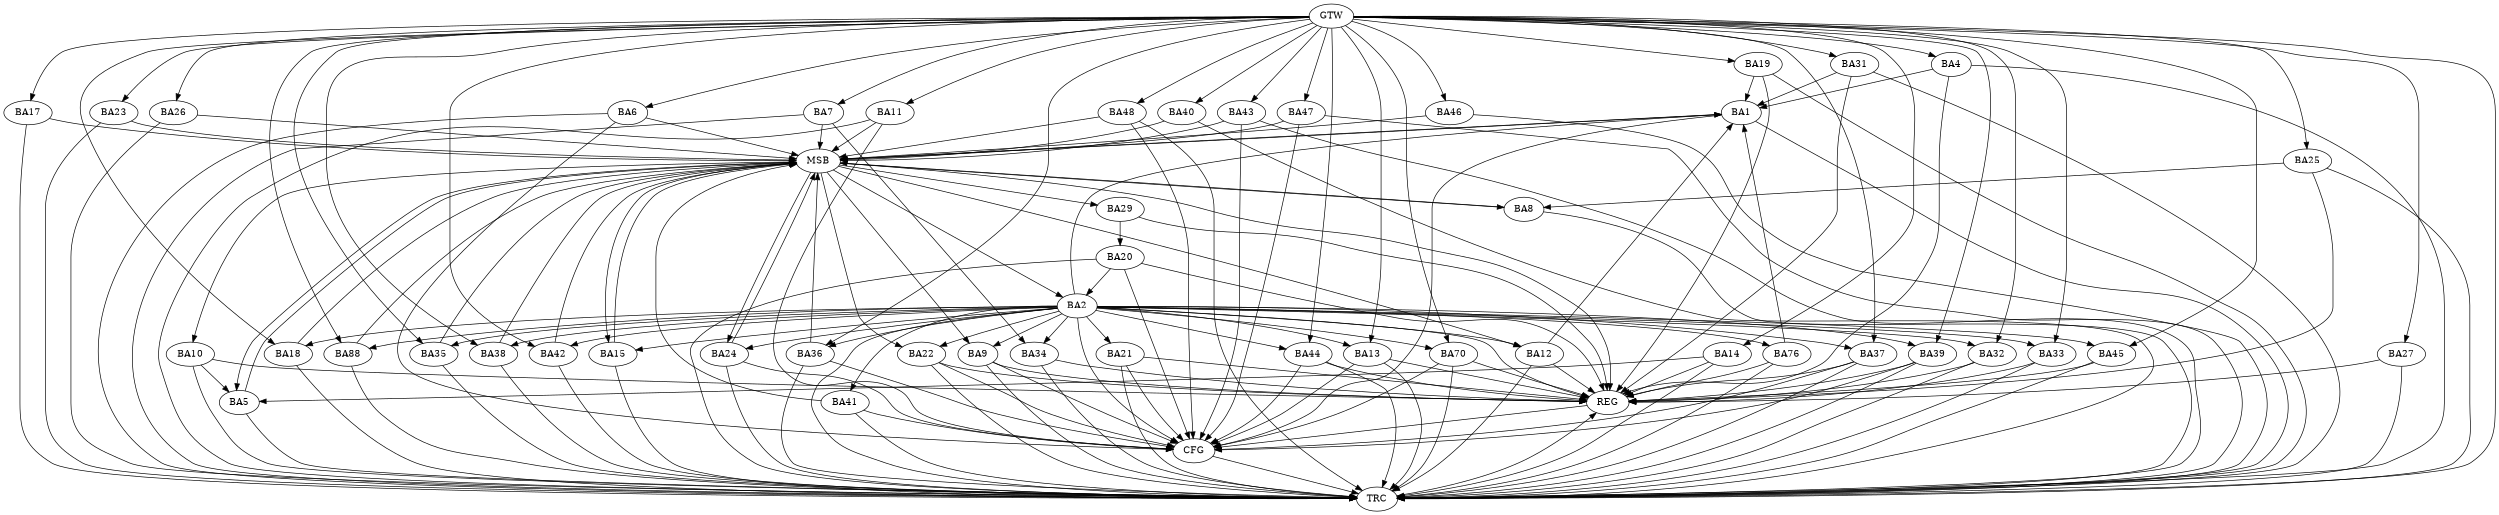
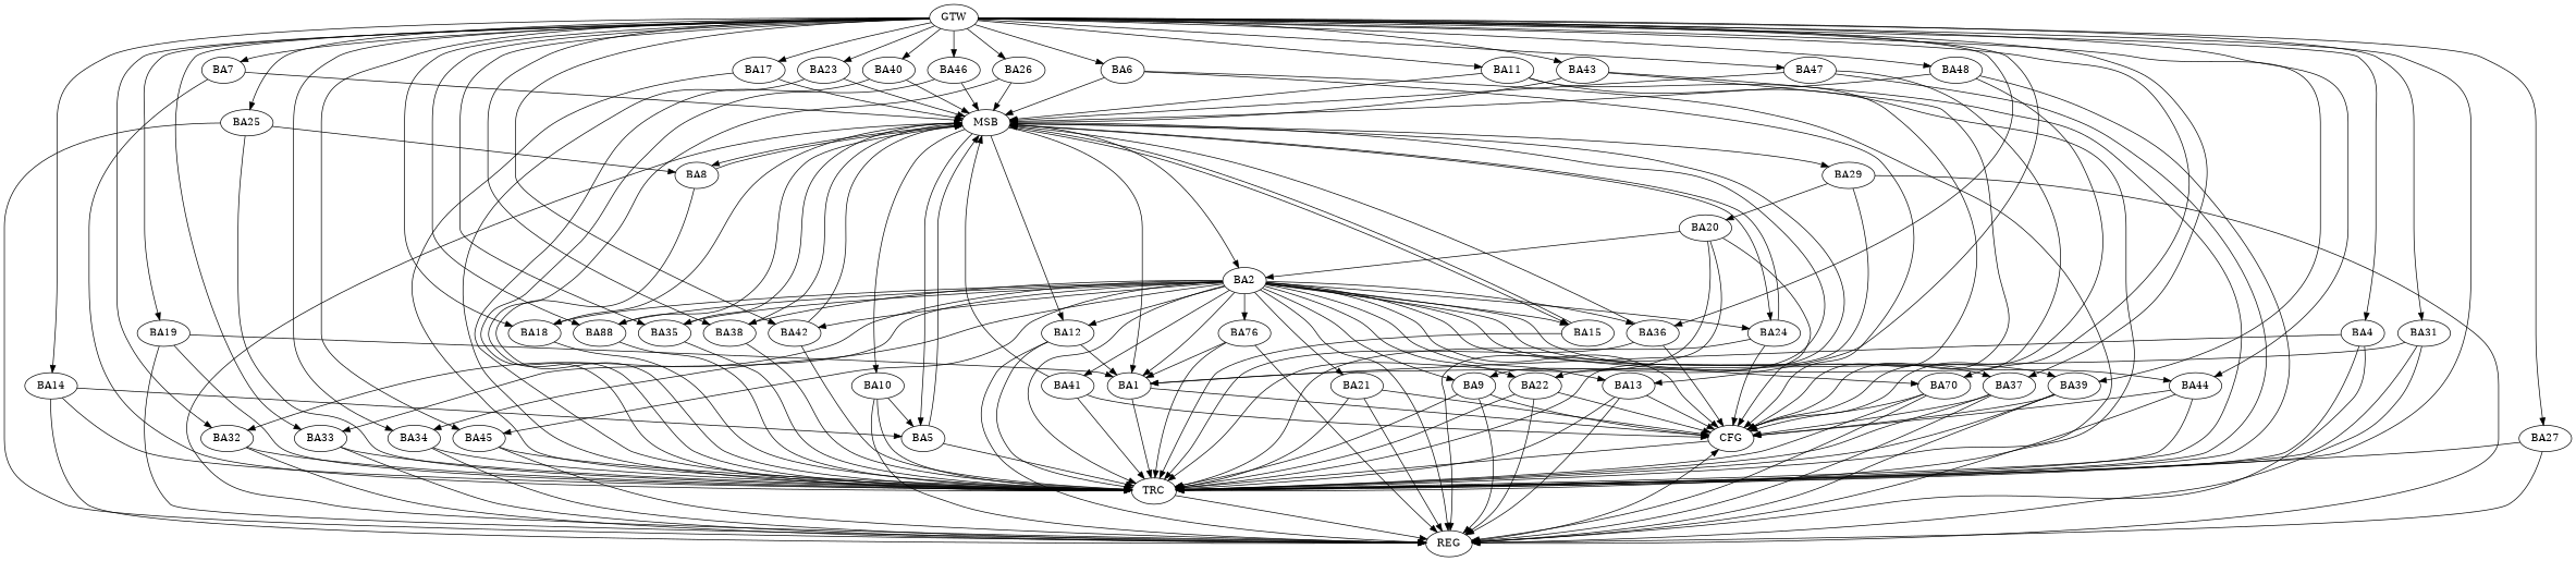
  strict digraph {
    n1 [label=BA1]
    n2 [label=MSB]
    n3 [label=CFG]
    n4 [label=TRC]
    n5 [label=BA2]
    n6 [label=BA9]
    n7 [label=BA12]
    n8 [label=BA15]
    n9 [label=BA22]
    n10 [label=BA24]
    n11 [label=REG]
    n12 [label=BA5]
    n13 [label=BA8]
    n14 [label=BA10]
    n15 [label=BA29]
    n16 [label=BA13]
    n17 [label=BA76]
    n18 [label=BA18]
    n19 [label=BA21]
    n20 [label=BA88]
    n21 [label=BA70]
    n22 [label=BA32]
    n23 [label=BA33]
    n24 [label=BA34]
    n25 [label=BA35]
    n26 [label=BA36]
    n27 [label=BA37]
    n28 [label=BA38]
    n29 [label=BA39]
    n30 [label=BA41]
    n31 [label=BA42]
    n32 [label=BA44]
    n33 [label=BA45]
    n34 [label=BA4]
    n35 [label=BA6]
    n36 [label=BA7]
    n37 [label=BA11]
    n38 [label=BA14]
    n39 [label=BA17]
    n40 [label=BA19]
    n41 [label=BA20]
    n42 [label=BA23]
    n43 [label=BA25]
    n44 [label=BA26]
    n45 [label=BA27]
    n46 [label=BA31]
    n47 [label=BA40]
    n48 [label=BA43]
    n49 [label=BA46]
    n50 [label=BA47]
    n51 [label=BA48]
    n52 [label=GTW]
-   n1 -> n2
    n1 -> n3
    n1 -> n4
    n2 -> n1
    n2 -> n5
    n2 -> n6
    n2 -> n7
    n2 -> n8
    n2 -> n9
    n2 -> n10
    n2 -> n11
    n2 -> n12
    n2 -> n13
    n2 -> n14
    n2 -> n15
    n3 -> n4
    n4 -> n11
    n5 -> n1
    n5 -> n3
    n5 -> n4
    n5 -> n6
    n5 -> n7
    n5 -> n8
    n5 -> n9
    n5 -> n10
    n5 -> n11
    n5 -> n16
    n5 -> n17
    n5 -> n18
    n5 -> n19
    n5 -> n20
    n5 -> n21
    n5 -> n22
    n5 -> n23
    n5 -> n24
    n5 -> n25
    n5 -> n26
    n5 -> n27
    n5 -> n28
    n5 -> n29
    n5 -> n30
    n5 -> n31
    n5 -> n32
    n5 -> n33
    n6 -> n3
    n6 -> n4
    n6 -> n11
    n7 -> n1
    n7 -> n4
    n7 -> n11
    n8 -> n2
    n8 -> n4
    n9 -> n3
    n9 -> n4
    n9 -> n11
    n10 -> n2
    n10 -> n3
    n10 -> n4
    n11 -> n3
    n12 -> n2
    n12 -> n4
    n13 -> n2
    n13 -> n4
    n14 -> n4
    n14 -> n11
    n14 -> n12
+   n15 -> n4
    n15 -> n11
    n15 -> n41
    n16 -> n3
    n16 -> n4
    n16 -> n11
    n17 -> n1
    n17 -> n4
    n17 -> n11
    n18 -> n2
    n18 -> n4
    n19 -> n3
    n19 -> n4
    n19 -> n11
    n20 -> n2
    n20 -> n4
    n21 -> n3
    n21 -> n4
    n21 -> n11
    n22 -> n4
    n22 -> n11
    n23 -> n4
    n23 -> n11
    n24 -> n4
    n24 -> n11
    n25 -> n2
    n25 -> n4
    n26 -> n2
    n26 -> n3
    n26 -> n4
    n27 -> n3
    n27 -> n4
    n27 -> n11
    n28 -> n2
    n28 -> n4
    n29 -> n3
    n29 -> n4
    n29 -> n11
    n30 -> n2
    n30 -> n3
    n30 -> n4
    n31 -> n2
    n31 -> n4
    n32 -> n3
    n32 -> n4
    n32 -> n11
    n33 -> n4
    n33 -> n11
    n34 -> n1
    n34 -> n4
    n34 -> n11
    n35 -> n2
    n35 -> n3
    n35 -> n4
    n36 -> n2
    n36 -> n4
    n37 -> n2
    n37 -> n3
    n37 -> n4
    n38 -> n4
    n38 -> n11
    n38 -> n12
    n39 -> n2
    n39 -> n4
    n40 -> n1
    n40 -> n4
    n40 -> n11
    n41 -> n3
    n41 -> n4
    n41 -> n5
    n41 -> n11
    n42 -> n2
    n42 -> n4
    n43 -> n4
    n43 -> n11
    n43 -> n13
    n44 -> n2
    n44 -> n4
    n45 -> n4
    n45 -> n11
    n46 -> n1
    n46 -> n4
    n46 -> n11
    n47 -> n2
    n47 -> n4
    n48 -> n2
    n48 -> n3
    n48 -> n4
    n49 -> n2
    n49 -> n4
    n50 -> n2
    n50 -> n3
    n50 -> n4
    n51 -> n2
    n51 -> n3
    n51 -> n4
    n52 -> n4
    n52 -> n16
    n52 -> n18
    n52 -> n20
    n52 -> n21
    n52 -> n22
    n52 -> n23
-   n36 -> n24
+   n52 -> n24
    n52 -> n25
    n52 -> n26
    n52 -> n27
    n52 -> n28
    n52 -> n29
    n52 -> n31
    n52 -> n32
    n52 -> n33
    n52 -> n34
    n52 -> n35
    n52 -> n36
    n52 -> n37
    n52 -> n38
    n52 -> n39
    n52 -> n40
    n52 -> n42
    n52 -> n43
    n52 -> n44
    n52 -> n45
    n52 -> n46
    n52 -> n47
    n52 -> n48
    n52 -> n49
    n52 -> n50
    n52 -> n51
  }
